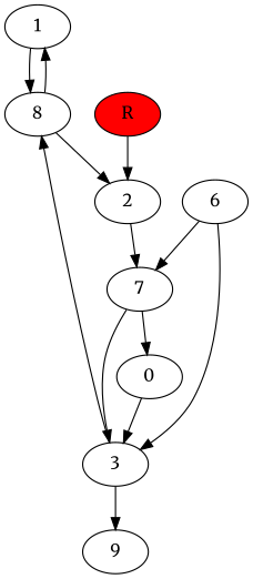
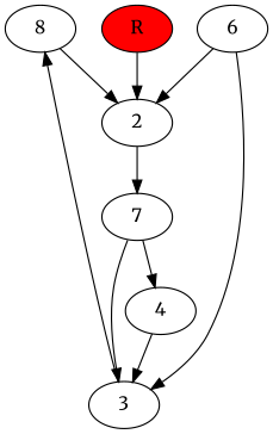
  digraph {
    fontname=Merriweather
    node [fontname=Merriweather]
    edge [fontname=Merriweather]
-   1
    8
    2
    7
    3
-   4 [label=0]
-   9
+   4
    6
    R [fillcolor="#ff0000" style=filled]
-   1 -> 8
-   8 -> 1
    8 -> 2
    2 -> 7
    7 -> 3
    7 -> 4
    3 -> 8
-   3 -> 9
    4 -> 3
-   6 -> 7
+   6 -> 2
    6 -> 3
    R -> 2
  }
